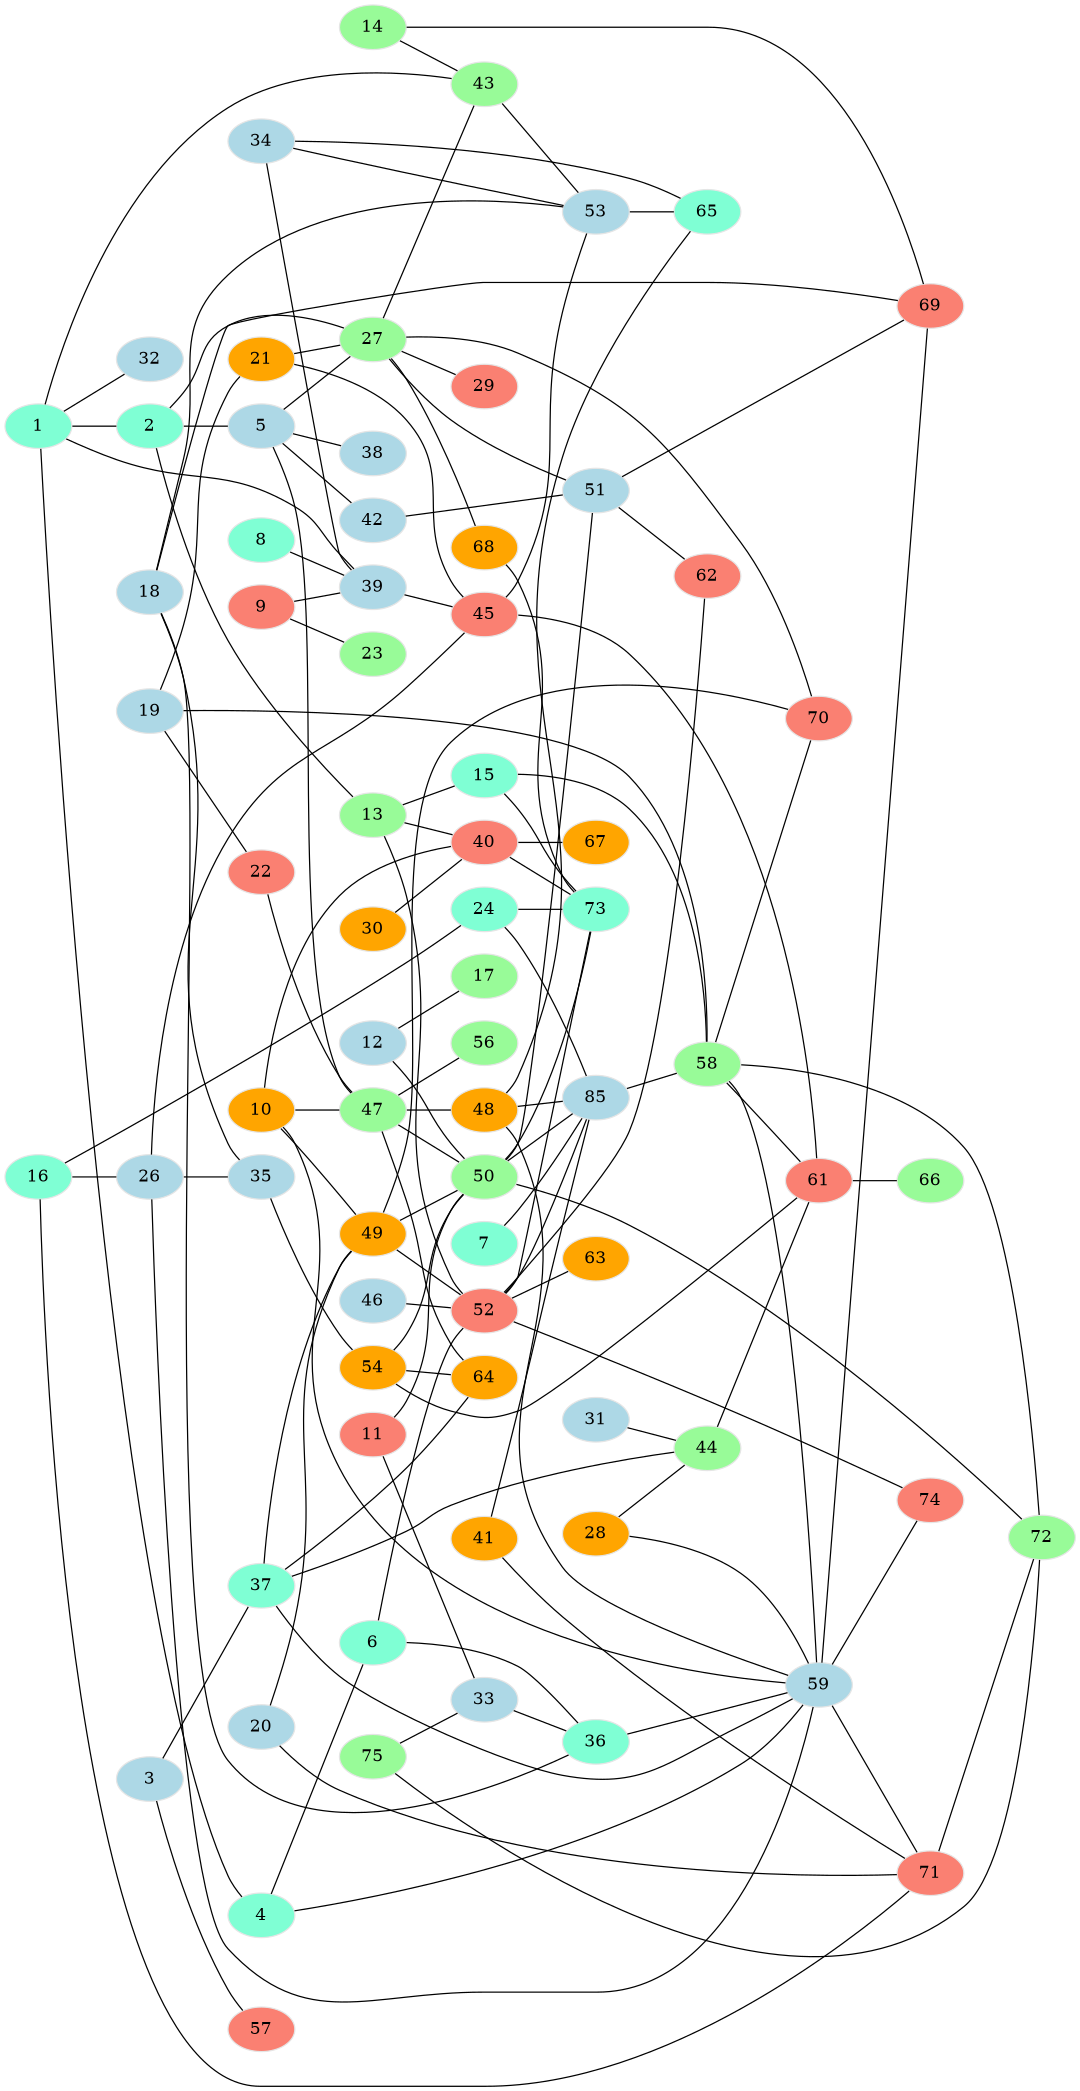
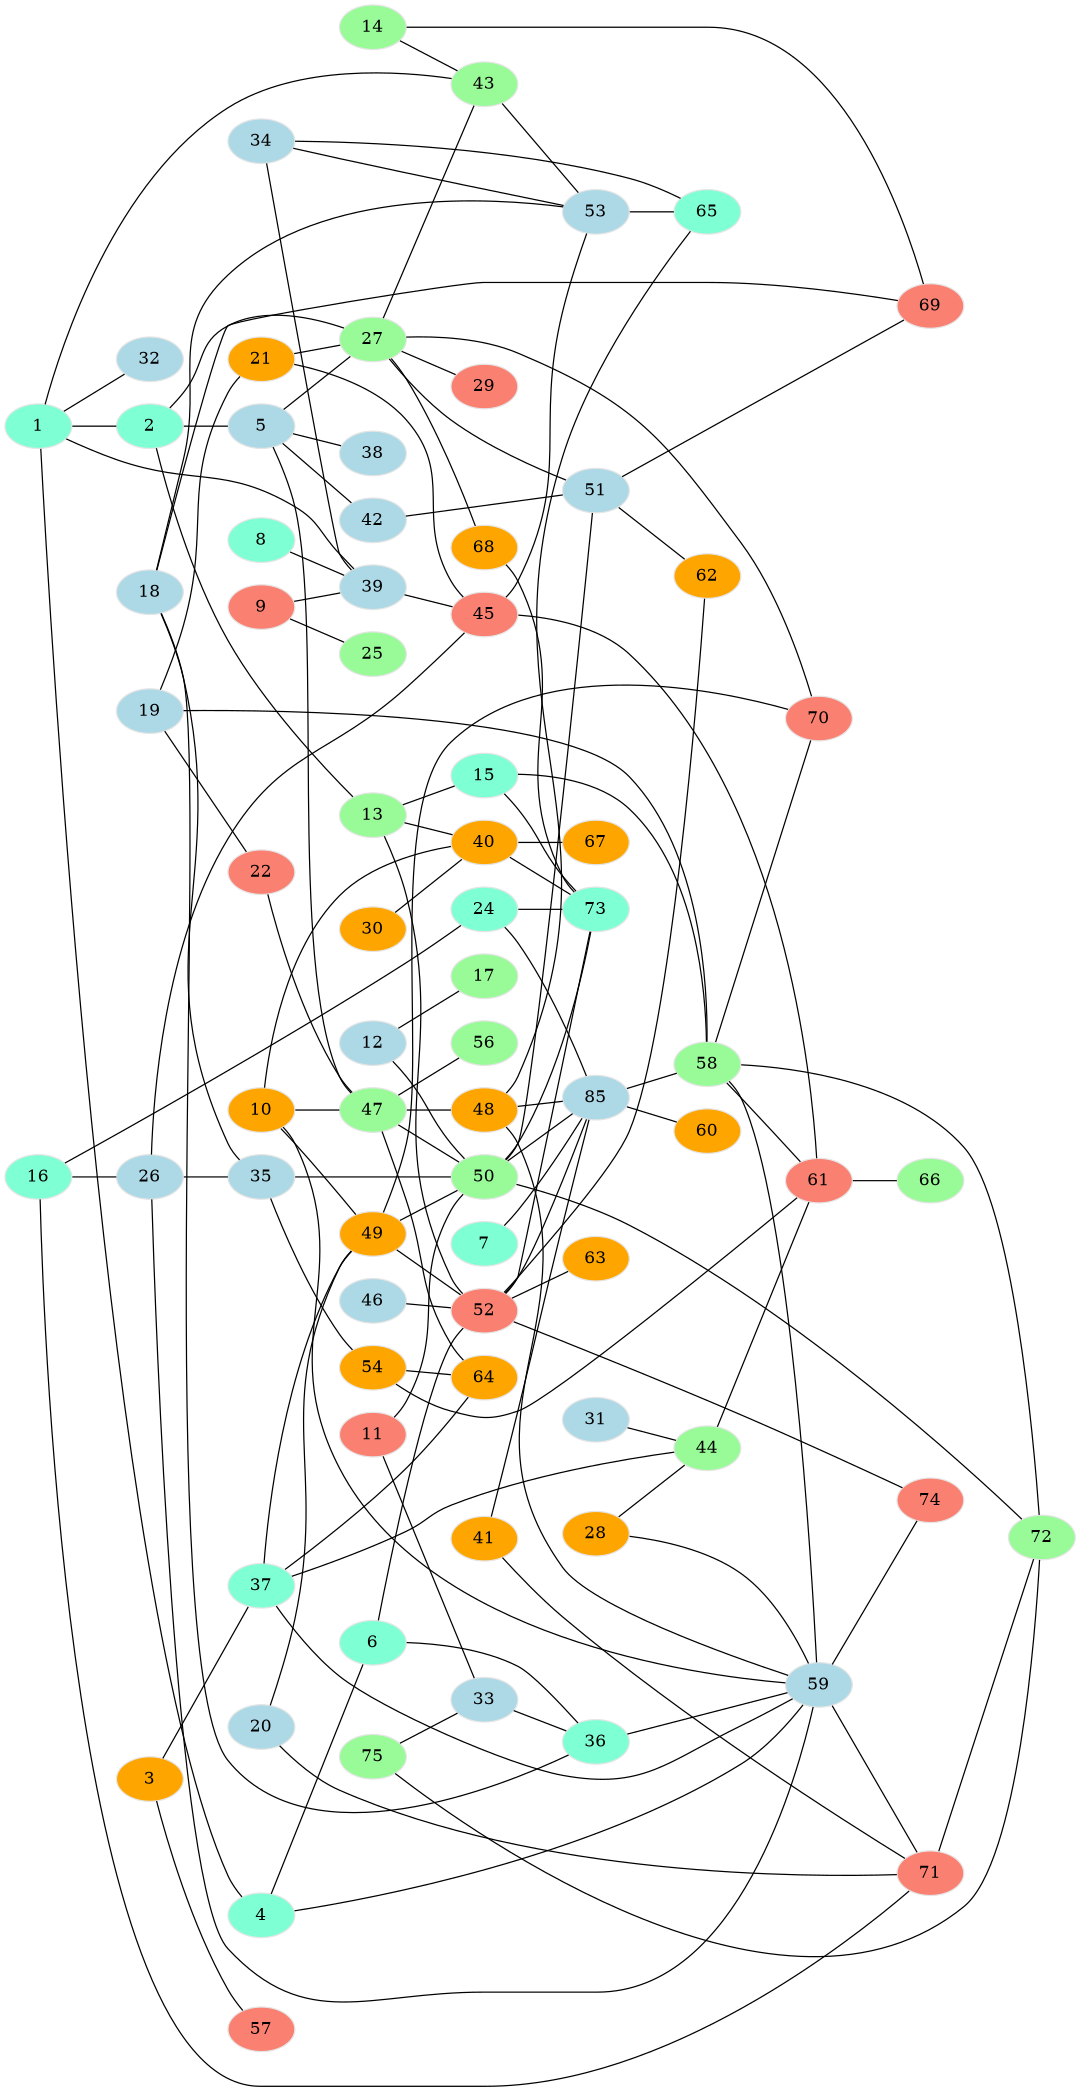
  graph {
    rankdir=LR
    node [color=gray90 fillcolor=lightblue style=filled]
    edge [weight=1.0]
    1 [fillcolor=aquamarine]
    2 [fillcolor=aquamarine]
    4 [fillcolor=aquamarine]
    32
    39
    43 [fillcolor=palegreen]
    5
    13 [fillcolor=palegreen]
    27 [fillcolor=palegreen]
    6 [fillcolor=aquamarine]
    59
    45 [fillcolor=salmon]
    53
    38
    42
    47 [fillcolor=palegreen]
    52 [fillcolor=salmon]
-   40 [fillcolor=salmon]
+   40 [fillcolor=orange]
    15 [fillcolor=aquamarine]
    29 [fillcolor=salmon]
    51
    68 [fillcolor=orange]
    70 [fillcolor=salmon]
-   3
+   3 [fillcolor=orange]
    37 [fillcolor=aquamarine]
    57 [fillcolor=salmon]
    49 [fillcolor=orange]
    44 [fillcolor=palegreen]
    64 [fillcolor=orange]
    36 [fillcolor=aquamarine]
    69 [fillcolor=salmon]
    71 [fillcolor=salmon]
    74 [fillcolor=salmon]
    50 [fillcolor=palegreen]
    48 [fillcolor=orange]
    56 [fillcolor=palegreen]
    n37 [label=85]
    73 [fillcolor=aquamarine]
    63 [fillcolor=orange]
-   62 [fillcolor=salmon]
+   62 [fillcolor=orange]
    7 [fillcolor=aquamarine]
    58 [fillcolor=palegreen]
+   60 [fillcolor=orange]
    8 [fillcolor=aquamarine]
    9 [fillcolor=salmon]
-   23 [fillcolor=palegreen]
+   23 [fillcolor=palegreen label=25]
    10 [fillcolor=orange]
    67 [fillcolor=orange]
    11 [fillcolor=salmon]
    33
    72 [fillcolor=palegreen]
    12
    17 [fillcolor=palegreen]
    14 [fillcolor=palegreen]
    61 [fillcolor=salmon]
    16 [fillcolor=aquamarine]
    24 [fillcolor=aquamarine]
    26
    35
    18
    54 [fillcolor=orange]
    65 [fillcolor=aquamarine]
    19
    21 [fillcolor=orange]
    22 [fillcolor=salmon]
    20
    n67 [fillcolor=palegreen label=75]
    28 [fillcolor=orange]
    30 [fillcolor=orange]
    31
    34
    41 [fillcolor=orange]
    66 [fillcolor=palegreen]
    46
    1 -- 2
    1 -- 4
    1 -- 32
    1 -- 39
    1 -- 43
    2 -- 5
    2 -- 13
    2 -- 27
    4 -- 6
    4 -- 59
    39 -- 45
    43 -- 53
    5 -- 27
    5 -- 38
    5 -- 42
    5 -- 47
    13 -- 52
    13 -- 40
    13 -- 15
    27 -- 43
    27 -- 29
    27 -- 51
    27 -- 68
    27 -- 70
    6 -- 52
    6 -- 36
-   59 -- 69
    59 -- 71
    59 -- 74
    45 -- 53
    45 -- 61
    53 -- 65
    42 -- 51
    47 -- 64
    47 -- 50
    47 -- 48
    47 -- 56
    52 -- 74
    52 -- n37
    52 -- 73
    52 -- 63
    52 -- 62
    40 -- 73
    40 -- 67
    15 -- 73
    15 -- 58
    51 -- 69
    51 -- 62
    68 -- 73
    3 -- 37
    3 -- 57
    37 -- 59
    37 -- 49
    37 -- 44
    37 -- 64
    49 -- 52
    49 -- 70
    49 -- 50
    44 -- 61
    36 -- 59
    71 -- 72
    50 -- 51
    50 -- n37
    50 -- 73
    50 -- 72
    48 -- 59
    48 -- n37
    48 -- 65
    n37 -- 58
+   n37 -- 60
    7 -- n37
    58 -- 59
    58 -- 70
    58 -- 72
    58 -- 61
    8 -- 39
    9 -- 39
    9 -- 23
    10 -- 59
    10 -- 47
    10 -- 40
    10 -- 49
    11 -- 50
    11 -- 33
    33 -- 36
    12 -- 50
    12 -- 17
    14 -- 43
    14 -- 69
    61 -- 66
    16 -- 71
    16 -- 24
    16 -- 26
    24 -- n37
    24 -- 73
    26 -- 59
    26 -- 45
    26 -- 35
-   54 -- 50
+   35 -- 50
    35 -- 54
    18 -- 53
    18 -- 36
    18 -- 69
    18 -- 35
    54 -- 64
    54 -- 61
    19 -- 58
    19 -- 21
    19 -- 22
    21 -- 27
    21 -- 45
    22 -- 47
    20 -- 49
    20 -- 71
    n67 -- 33
    n67 -- 72
    28 -- 59
    28 -- 44
    30 -- 40
    31 -- 44
    34 -- 39
    34 -- 53
    34 -- 65
    41 -- 71
    41 -- n37
    46 -- 52
  }
